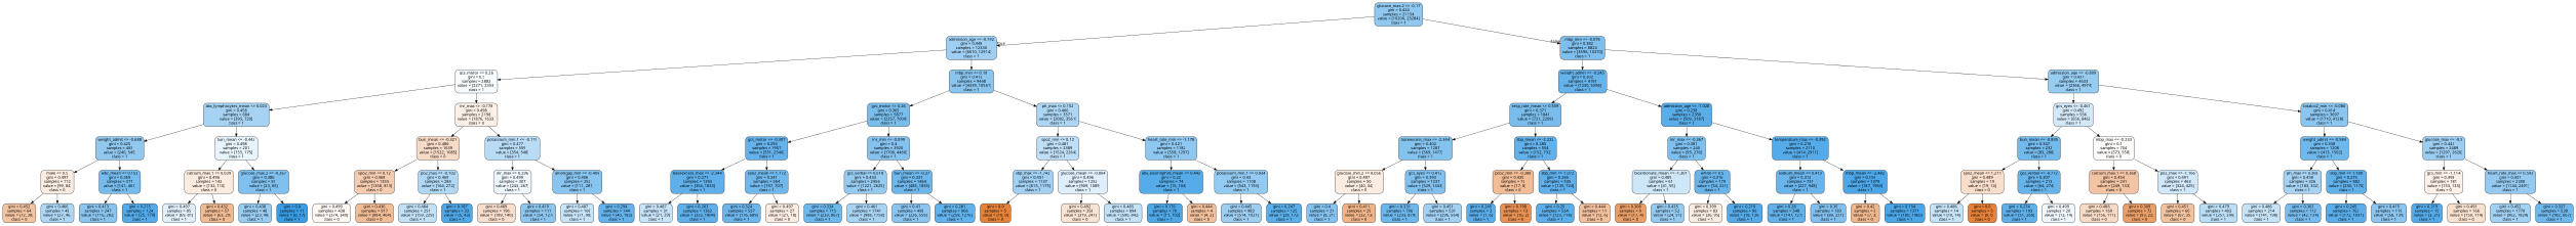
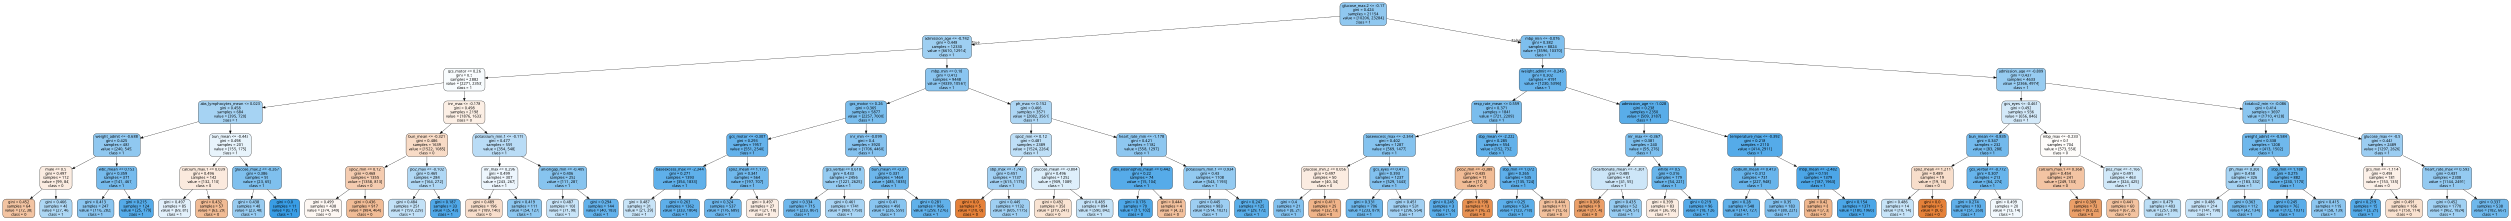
  digraph {
    fontname="Noto Sans"
    node [color=black fillcolor="#55abe9" fontname="Noto Sans" shape=box style="filled, rounded"]
    edge [fontname="Noto Sans"]
    n1 [fillcolor="#90c8f0" label="glucose_max.2 <= -0.17\ngini = 0.424\nsamples = 21154\nvalue = [10206, 23284]\nclass = 1"]
    n2 [fillcolor="#9ecff2" label="admission_age <= -0.742\ngini = 0.448\nsamples = 12330\nvalue = [6610, 12914]\nclass = 1"]
    n3 [fillcolor="#7ebfee" label="mbp_min <= -0.076\ngini = 0.382\nsamples = 8824\nvalue = [3596, 10370]\nclass = 1"]
    n4 [fillcolor="#f8fcfe" label="gcs_motor <= 0.26\ngini = 0.5\nsamples = 2882\nvalue = [2271, 2353]\nclass = 1"]
    n5 [fillcolor="#8ac5f0" label="mbp_min <= 0.18\ngini = 0.413\nsamples = 9448\nvalue = [4339, 10561]\nclass = 1"]
    n6 [fillcolor="#66b3eb" label="weight_admit <= -0.245\ngini = 0.302\nsamples = 4191\nvalue = [1230, 5396]\nclass = 1"]
    n7 [fillcolor="#97ccf1" label="admission_age <= -0.809\ngini = 0.437\nsamples = 4633\nvalue = [2366, 4974]\nclass = 1"]
    n8 [fillcolor="#a6d3f3" label="abs_lymphocytes_mean <= 0.023\ngini = 0.458\nsamples = 684\nvalue = [395, 720]\nclass = 1"]
    n9 [fillcolor="#fcefe5" label="inr_max <= -0.178\ngini = 0.498\nsamples = 2198\nvalue = [1876, 1633]\nclass = 0"]
    n10 [fillcolor="#79bded" label="gcs_motor <= 0.26\ngini = 0.369\nsamples = 5877\nvalue = [2257, 7000]\nclass = 1"]
    n11 [fillcolor="#add6f4" label="ph_max <= 0.152\ngini = 0.466\nsamples = 3571\nvalue = [2082, 3561]\nclass = 1"]
    n12 [fillcolor="#90c8f0" label="weight_admit <= -0.688\ngini = 0.425\nsamples = 483\nvalue = [240, 545]\nclass = 1"]
    n13 [fillcolor="#e8f4fc" label="bun_mean <= -0.443\ngini = 0.498\nsamples = 201\nvalue = [155, 175]\nclass = 1"]
    n14 [fillcolor="#f8dbc6" label="bun_mean <= -0.321\ngini = 0.486\nsamples = 1639\nvalue = [1522, 1085]\nclass = 0"]
    n15 [fillcolor="#b9dcf6" label="potassium_min.1 <= -0.119\ngini = 0.477\nsamples = 559\nvalue = [354, 548]\nclass = 1"]
    n16 [fillcolor="#fbece1" label="male <= 0.5\ngini = 0.497\nsamples = 112\nvalue = [99, 84]\nclass = 0"]
    n17 [fillcolor="#76bbed" label="wbc_mean <= 0.153\ngini = 0.359\nsamples = 371\nvalue = [141, 461]\nclass = 1"]
    n18 [fillcolor="#fbeade" label="calcium_max.1 <= 0.039\ngini = 0.496\nsamples = 142\nvalue = [132, 110]\nclass = 0"]
    n19 [fillcolor="#7fc0ee" label="glucose_max.2 <= -0.267\ngini = 0.386\nsamples = 59\nvalue = [23, 65]\nclass = 1"]
    n20 [fillcolor="#f3c4a2" label="gini = 0.452\nsamples = 64\nvalue = [72, 38]\nclass = 0"]
    n21 [fillcolor="#add7f4" label="gini = 0.466\nsamples = 48\nvalue = [27, 46]\nclass = 1"]
    n22 [fillcolor="#8ac5f0" label="gini = 0.413\nsamples = 247\nvalue = [116, 282]\nclass = 1"]
    n23 [label="gini = 0.215\nsamples = 124\nvalue = [25, 179]\nclass = 1"]
    n24 [fillcolor="#e2f0fb" label="gini = 0.497\nsamples = 85\nvalue = [69, 81]\nclass = 1"]
    n25 [fillcolor="#f1bb94" label="gini = 0.432\nsamples = 57\nvalue = [63, 29]\nclass = 0"]
    n26 [fillcolor="#98ccf1" label="gini = 0.438\nsamples = 48\nvalue = [23, 48]\nclass = 1"]
    n27 [fillcolor="#399de5" label="gini = 0.0\nsamples = 11\nvalue = [0, 17]\nclass = 1"]
    n28 [fillcolor="#f5ccb0" label="spo2_min <= 0.12\ngini = 0.468\nsamples = 1355\nvalue = [1358, 813]\nclass = 0"]
    n29 [fillcolor="#b0d8f5" label="po2_max <= -0.102\ngini = 0.469\nsamples = 284\nvalue = [164, 272]\nclass = 1"]
    n30 [fillcolor="#edf6fd" label="inr_max <= 0.296\ngini = 0.499\nsamples = 307\nvalue = [243, 267]\nclass = 1"]
    n31 [fillcolor="#87c4ef" label="aniongap_min <= -0.409\ngini = 0.406\nsamples = 252\nvalue = [111, 281]\nclass = 1"]
    n32 [fillcolor="#fdf7f2" label="gini = 0.499\nsamples = 438\nvalue = [374, 349]\nclass = 0"]
    n33 [fillcolor="#f1bc96" label="gini = 0.436\nsamples = 917\nvalue = [984, 464]\nclass = 0"]
    n34 [fillcolor="#c2e1f7" label="gini = 0.484\nsamples = 251\nvalue = [159, 229]\nclass = 1"]
    n35 [fillcolor="#50a8e8" label="gini = 0.187\nsamples = 33\nvalue = [5, 43]\nclass = 1"]
    n36 [fillcolor="#f8decc" label="gini = 0.489\nsamples = 196\nvalue = [189, 140]\nclass = 0"]
    n37 [fillcolor="#8dc7f0" label="gini = 0.419\nsamples = 111\nvalue = [54, 127]\nclass = 1"]
    n38 [fillcolor="#c8e4f8" label="gini = 0.487\nsamples = 108\nvalue = [71, 98]\nclass = 1"]
    n39 [fillcolor="#64b2eb" label="gini = 0.294\nsamples = 144\nvalue = [40, 183]\nclass = 1"]
    n40 [fillcolor="#64b2eb" label="gcs_motor <= -0.307\ngini = 0.293\nsamples = 1957\nvalue = [551, 2540]\nclass = 1"]
    n41 [fillcolor="#85c2ef" label="inr_min <= -0.099\ngini = 0.4\nsamples = 3920\nvalue = [1706, 4460]\nclass = 1"]
    n42 [fillcolor="#bedff7" label="spo2_min <= 0.12\ngini = 0.481\nsamples = 2389\nvalue = [1524, 2264]\nclass = 1"]
    n43 [fillcolor="#8ec7f0" label="heart_rate_min <= -1.178\ngini = 0.421\nsamples = 1182\nvalue = [558, 1297]\nclass = 1"]
    n44 [fillcolor="#5fb0ea" label="baseexcess_max <= -2.344\ngini = 0.271\nsamples = 1393\nvalue = [354, 1833]\nclass = 1"]
    n45 [fillcolor="#70b8ec" label="spo2_mean <= 1.172\ngini = 0.341\nsamples = 564\nvalue = [197, 707]\nclass = 1"]
    n46 [fillcolor="#95cbf1" label="gcs_verbal <= 0.618\ngini = 0.433\nsamples = 2456\nvalue = [1221, 2625]\nclass = 1"]
    n47 [fillcolor="#6db7ec" label="bun_mean <= -0.37\ngini = 0.331\nsamples = 1464\nvalue = [485, 1835]\nclass = 1"]
    n48 [fillcolor="#c8e4f8" label="gini = 0.487\nsamples = 31\nvalue = [21, 29]\nclass = 1"]
    n49 [fillcolor="#5eafea" label="gini = 0.263\nsamples = 1362\nvalue = [333, 1804]\nclass = 1"]
    n50 [fillcolor="#6cb6ec" label="gini = 0.324\nsamples = 537\nvalue = [176, 689]\nclass = 1"]
    n51 [fillcolor="#fbede3" label="gini = 0.497\nsamples = 27\nvalue = [21, 18]\nclass = 0"]
    n52 [fillcolor="#6eb7ec" label="gini = 0.334\nsamples = 715\nvalue = [233, 867]\nclass = 1"]
    n53 [fillcolor="#a8d4f4" label="gini = 0.461\nsamples = 1741\nvalue = [988, 1758]\nclass = 1"]
    n54 [fillcolor="#89c5f0" label="gini = 0.41\nsamples = 498\nvalue = [226, 559]\nclass = 1"]
    n55 [fillcolor="#61b1ea" label="gini = 0.281\nsamples = 966\nvalue = [259, 1276]\nclass = 1"]
    n56 [fillcolor="#a1d0f3" label="sbp_max <= -1.742\ngini = 0.451\nsamples = 1137\nvalue = [615, 1175]\nclass = 1"]
    n57 [fillcolor="#deeffb" label="glucose_mean <= -0.804\ngini = 0.496\nsamples = 1252\nvalue = [909, 1089]\nclass = 1"]
    n58 [fillcolor="#56abe9" label="abs_eosinophils_mean <= 0.442\ngini = 0.22\nsamples = 74\nvalue = [15, 104]\nclass = 1"]
    n59 [fillcolor="#93caf1" label="potassium_min.1 <= 0.934\ngini = 0.43\nsamples = 1108\nvalue = [543, 1193]\nclass = 1"]
    n60 [fillcolor="#e58139" label="gini = 0.0\nsamples = 5\nvalue = [10, 0]\nclass = 0"]
+   n61 [fillcolor="#9fcff2" label="gini = 0.449\nsamples = 1132\nvalue = [605, 1175]\nclass = 1"]
    n62 [fillcolor="#f9e3d2" label="gini = 0.492\nsamples = 358\nvalue = [319, 247]\nclass = 0"]
    n63 [fillcolor="#c4e2f7" label="gini = 0.485\nsamples = 894\nvalue = [590, 842]\nclass = 1"]
-   n64 [fillcolor="#4ea8e8" label="gini = 0.176\nsamples = 70\nvalue = [11, 102]\nclass = 1"]
+   n64 [fillcolor="#4ea8e8" label="gini = 0.176\nsamples = 70\nvalue = [11, 102]\nclass = 0"]
    n65 [fillcolor="#f2c09c" label="gini = 0.444\nsamples = 4\nvalue = [4, 2]\nclass = 0"]
    n66 [fillcolor="#9dcef2" label="gini = 0.445\nsamples = 983\nvalue = [514, 1021]\nclass = 1"]
    n67 [fillcolor="#5aaee9" label="gini = 0.247\nsamples = 125\nvalue = [29, 172]\nclass = 1"]
    n68 [fillcolor="#7abded" label="resp_rate_mean <= 0.559\ngini = 0.371\nsamples = 1841\nvalue = [721, 2209]\nclass = 1"]
    n69 [fillcolor="#59ade9" label="admission_age <= -1.028\ngini = 0.238\nsamples = 2350\nvalue = [509, 3187]\nclass = 1"]
    n70 [fillcolor="#d3e9f9" label="gcs_eyes <= -0.461\ngini = 0.492\nsamples = 936\nvalue = [656, 846]\nclass = 1"]
    n71 [fillcolor="#8bc6f0" label="totalco2_min <= -0.086\ngini = 0.414\nsamples = 3697\nvalue = [1710, 4128]\nclass = 1"]
    n72 [fillcolor="#85c3ef" label="baseexcess_max <= -2.344\ngini = 0.402\nsamples = 1287\nvalue = [569, 1477]\nclass = 1"]
    n73 [fillcolor="#62b1ea" label="sbp_mean <= -2.222\ngini = 0.285\nsamples = 554\nvalue = [152, 732]\nclass = 1"]
    n74 [fillcolor="#7dbfee" label="inr_max <= -0.367\ngini = 0.381\nsamples = 240\nvalue = [95, 276]\nclass = 1"]
    n75 [label="temperature_max <= -0.392\ngini = 0.218\nsamples = 2110\nvalue = [414, 2911]\nclass = 1"]
    n76 [fillcolor="#fbece1" label="glucose_min.2 <= 0.056\ngini = 0.497\nsamples = 50\nvalue = [40, 34]\nclass = 0"]
    n77 [fillcolor="#82c1ef" label="gcs_eyes <= 0.412\ngini = 0.393\nsamples = 1237\nvalue = [529, 1443]\nclass = 1"]
    n78 [fillcolor="#f1bc96" label="pco2_min <= -0.388\ngini = 0.435\nsamples = 19\nvalue = [17, 8]\nclass = 0"]
    n79 [fillcolor="#5eafea" label="sbp_min <= 1.072\ngini = 0.265\nsamples = 535\nvalue = [135, 724]\nclass = 1"]
    n80 [fillcolor="#84c2ef" label="gini = 0.4\nsamples = 21\nvalue = [8, 21]\nclass = 1"]
    n81 [fillcolor="#f0b489" label="gini = 0.411\nsamples = 29\nvalue = [32, 13]\nclass = 0"]
    n82 [fillcolor="#6db7ec" label="gini = 0.331\nsamples = 706\nvalue = [233, 879]\nclass = 1"]
    n83 [fillcolor="#a1d0f3" label="gini = 0.451\nsamples = 531\nvalue = [296, 564]\nclass = 1"]
    n84 [fillcolor="#5aade9" label="gini = 0.245\nsamples = 3\nvalue = [1, 6]\nclass = 1"]
    n85 [fillcolor="#e89152" label="gini = 0.198\nsamples = 13\nvalue = [16, 2]\nclass = 0"]
    n86 [fillcolor="#5baee9" label="gini = 0.25\nsamples = 524\nvalue = [123, 718]\nclass = 1"]
    n87 [fillcolor="#f2c09c" label="gini = 0.444\nsamples = 11\nvalue = [12, 6]\nclass = 0"]
    n88 [fillcolor="#cde6f8" label="bicarbonate_mean <= -1.301\ngini = 0.489\nsamples = 61\nvalue = [41, 55]\nclass = 1"]
    n89 [fillcolor="#69b5eb" label="white <= 0.5\ngini = 0.316\nsamples = 179\nvalue = [54, 221]\nclass = 1"]
    n90 [fillcolor="#68b4eb" label="sodium_mean <= 0.413\ngini = 0.312\nsamples = 731\nvalue = [227, 948]\nclass = 1"]
    n91 [fillcolor="#4ca6e7" label="mbp_mean <= -2.482\ngini = 0.159\nsamples = 1379\nvalue = [187, 1963]\nclass = 1"]
    n92 [fillcolor="#eb9f68" label="gini = 0.308\nsamples = 9\nvalue = [17, 4]\nclass = 0"]
    n93 [fillcolor="#96cbf1" label="gini = 0.435\nsamples = 52\nvalue = [24, 51]\nclass = 1"]
    n94 [fillcolor="#fbece1" label="gini = 0.399\nsamples = 83\nvalue = [36, 95]\nclass = 1"]
    n95 [label="gini = 0.219\nsamples = 96\nvalue = [18, 126]\nclass = 1"]
    n96 [fillcolor="#61b1ea" label="gini = 0.28\nsamples = 548\nvalue = [147, 727]\nclass = 1"]
    n97 [fillcolor="#81c0ee" label="gini = 0.39\nsamples = 183\nvalue = [80, 221]\nclass = 1"]
    n98 [fillcolor="#f0b78e" label="gini = 0.42\nsamples = 8\nvalue = [7, 3]\nclass = 0"]
    n99 [fillcolor="#4ba6e7" label="gini = 0.154\nsamples = 1371\nvalue = [180, 1960]\nclass = 1"]
    n100 [fillcolor="#72b9ec" label="bun_mean <= -0.835\ngini = 0.347\nsamples = 232\nvalue = [83, 288]\nclass = 1"]
    n101 [fillcolor="#fefcfa" label="mbp_max <= -0.233\ngini = 0.5\nsamples = 704\nvalue = [573, 558]\nclass = 0"]
    n102 [fillcolor="#6fb8ec" label="weight_admit <= -0.584\ngini = 0.338\nsamples = 1208\nvalue = [413, 1502]\nclass = 1"]
    n103 [fillcolor="#9bcdf2" label="glucose_max <= -0.5\ngini = 0.443\nsamples = 2489\nvalue = [1297, 2626]\nclass = 1"]
    n104 [fillcolor="#f8decb" label="spo2_mean <= 1.211\ngini = 0.489\nsamples = 19\nvalue = [19, 14]\nclass = 0"]
    n105 [fillcolor="#67b4eb" label="gcs_verbal <= -0.772\ngini = 0.307\nsamples = 213\nvalue = [64, 274]\nclass = 1"]
    n106 [fillcolor="#f3c4a3" label="calcium_max.1 <= 0.368\ngini = 0.454\nsamples = 241\nvalue = [249, 133]\nclass = 0"]
    n107 [fillcolor="#d0e8f9" label="po2_max <= -1.166\ngini = 0.491\nsamples = 463\nvalue = [324, 425]\nclass = 1"]
    n108 [fillcolor="#c6e3f8" label="gini = 0.486\nsamples = 14\nvalue = [10, 14]\nclass = 1"]
    n109 [fillcolor="#e58139" label="gini = 0.0\nsamples = 5\nvalue = [9, 0]\nclass = 0"]
    n110 [fillcolor="#60b0ea" label="gini = 0.274\nsamples = 193\nvalue = [51, 260]\nclass = 1"]
    n111 [fillcolor="#f1f8fd" label="gini = 0.499\nsamples = 20\nvalue = [13, 14]\nclass = 1"]
-   n112 [fillcolor="#f8dbc6" label="gini = 0.486\nsamples = 169\nvalue = [156, 111]\nclass = 0"]
    n113 [fillcolor="#eb9f68" label="gini = 0.309\nsamples = 72\nvalue = [93, 22]\nclass = 0"]
-   n114 [fillcolor="#f3c3a0" label="gini = 0.451\nsamples = 60\nvalue = [67, 35]\nclass = 0"]
+   n114 [fillcolor="#f3c3a0" label="gini = 0.441\nsamples = 60\nvalue = [67, 35]\nclass = 0"]
    n115 [fillcolor="#bbdef6" label="gini = 0.479\nsamples = 403\nvalue = [257, 390]\nclass = 1"]
    n116 [fillcolor="#a6d3f3" label="ph_max <= 0.308\ngini = 0.458\nsamples = 326\nvalue = [183, 332]\nclass = 1"]
    n117 [fillcolor="#60b0ea" label="sbp_min <= 1.188\ngini = 0.275\nsamples = 882\nvalue = [230, 1170]\nclass = 1"]
    n118 [fillcolor="#fcf0e8" label="gcs_min <= -1.114\ngini = 0.498\nsamples = 181\nvalue = [153, 135]\nclass = 0"]
    n119 [fillcolor="#94caf1" label="heart_rate_max <= 0.593\ngini = 0.431\nsamples = 2308\nvalue = [1144, 2491]\nclass = 1"]
    n120 [fillcolor="#c6e3f8" label="gini = 0.486\nsamples = 214\nvalue = [141, 198]\nclass = 1"]
    n121 [fillcolor="#77bced" label="gini = 0.363\nsamples = 112\nvalue = [42, 134]\nclass = 1"]
    n122 [fillcolor="#5aade9" label="gini = 0.245\nsamples = 763\nvalue = [172, 1031]\nclass = 1"]
    n123 [fillcolor="#8cc6f0" label="gini = 0.415\nsamples = 119\nvalue = [58, 139]\nclass = 1"]
    n124 [label="gini = 0.219\nsamples = 15\nvalue = [3, 21]\nclass = 1"]
    n125 [fillcolor="#f9e1cf" label="gini = 0.491\nsamples = 166\nvalue = [150, 114]\nclass = 0"]
    n126 [fillcolor="#a1d1f3" label="gini = 0.452\nsamples = 1770\nvalue = [962, 1824]\nclass = 1"]
    n127 [fillcolor="#6fb8ec" label="gini = 0.337\nsamples = 538\nvalue = [182, 667]\nclass = 1"]
    n1 -> n2 [headlabel=True labelangle=45 labeldistance=2.5]
    n1 -> n3 [headlabel=False labelangle=-45 labeldistance=2.5]
    n2 -> n4
    n2 -> n5
    n3 -> n6
    n3 -> n7
    n4 -> n8
    n4 -> n9
    n5 -> n10
    n5 -> n11
    n6 -> n68
    n6 -> n69
    n7 -> n70
    n7 -> n71
    n8 -> n12
    n8 -> n13
    n9 -> n14
    n9 -> n15
    n10 -> n40
    n10 -> n41
    n11 -> n42
    n11 -> n43
    n12 -> n16
    n12 -> n17
    n13 -> n18
    n13 -> n19
    n14 -> n28
    n14 -> n29
    n15 -> n30
    n15 -> n31
    n16 -> n20
    n16 -> n21
    n17 -> n22
    n17 -> n23
    n18 -> n24
    n18 -> n25
    n19 -> n26
    n19 -> n27
    n28 -> n32
    n28 -> n33
    n29 -> n34
    n29 -> n35
    n30 -> n36
    n30 -> n37
    n31 -> n38
    n31 -> n39
    n40 -> n44
    n40 -> n45
    n41 -> n46
    n41 -> n47
    n42 -> n56
    n42 -> n57
    n43 -> n58
    n43 -> n59
    n44 -> n48
    n44 -> n49
    n45 -> n50
    n45 -> n51
    n46 -> n52
    n46 -> n53
    n47 -> n54
    n47 -> n55
    n56 -> n60
+   n56 -> n61
    n57 -> n62
    n57 -> n63
    n58 -> n64
    n58 -> n65
    n59 -> n66
    n59 -> n67
    n68 -> n72
    n68 -> n73
    n69 -> n74
    n69 -> n75
    n70 -> n100
    n70 -> n101
    n71 -> n102
    n71 -> n103
    n72 -> n76
    n72 -> n77
    n73 -> n78
    n73 -> n79
    n74 -> n88
    n74 -> n89
    n75 -> n90
    n75 -> n91
    n76 -> n80
    n76 -> n81
    n77 -> n82
    n77 -> n83
    n78 -> n84
    n78 -> n85
    n79 -> n86
    n79 -> n87
    n88 -> n92
    n88 -> n93
    n89 -> n94
    n89 -> n95
    n90 -> n96
    n90 -> n97
    n91 -> n98
    n91 -> n99
    n100 -> n104
    n100 -> n105
    n101 -> n106
    n101 -> n107
    n102 -> n116
    n102 -> n117
    n103 -> n118
    n103 -> n119
    n104 -> n108
    n104 -> n109
    n105 -> n110
    n105 -> n111
-   n106 -> n112
    n106 -> n113
    n107 -> n114
    n107 -> n115
    n116 -> n120
    n116 -> n121
    n117 -> n122
    n117 -> n123
    n118 -> n124
    n118 -> n125
    n119 -> n126
    n119 -> n127
  }
